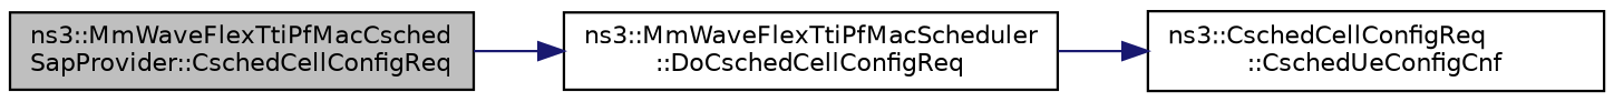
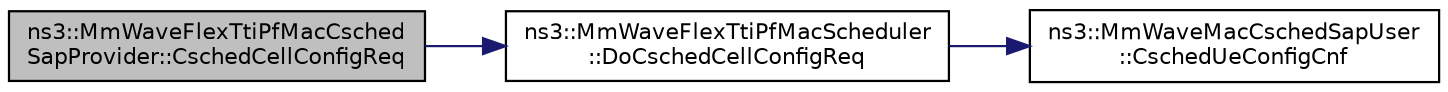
  digraph {
    rankdir=LR
    node [color=black fillcolor=white fontname=Helvetica fontsize=10 shape=record style=filled]
    edge [color=midnightblue fontname=Helvetica fontsize=10 labelfontname=Helvetica labelfontsize=10 style=solid]
    n1 [fillcolor=grey75 fontcolor=black height=0.2 label="ns3::MmWaveFlexTtiPfMacCsched\lSapProvider::CschedCellConfigReq" width=0.4]
    n2 [height=0.2 label="ns3::MmWaveFlexTtiPfMacScheduler\l::DoCschedCellConfigReq" width=0.4]
-   n3 [height=0.2 label="ns3::CschedCellConfigReq\l::CschedUeConfigCnf" width=0.4]
+   n3 [height=0.2 label="ns3::MmWaveMacCschedSapUser\l::CschedUeConfigCnf" width=0.4]
    n1 -> n2
    n2 -> n3
  }
